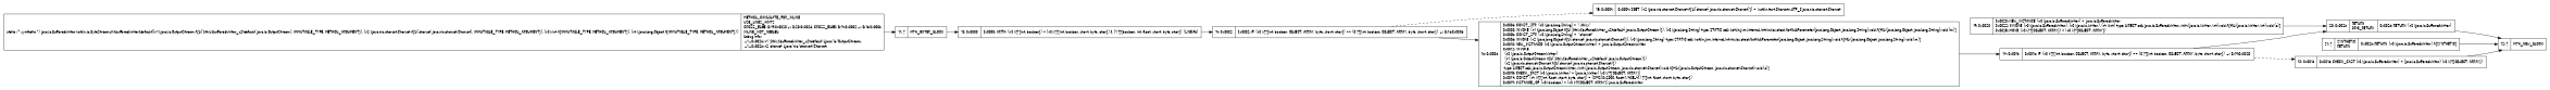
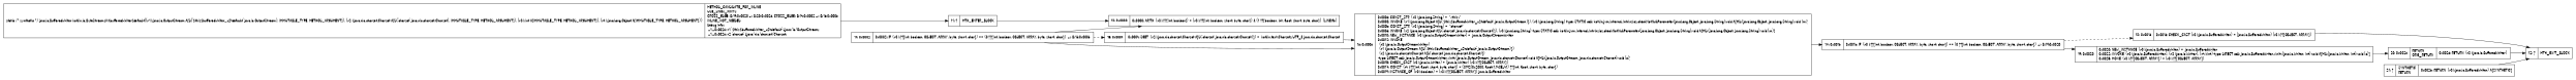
  digraph {
    fontname="Patrick Hand"
    rankdir=LR
    node [fontname="Patrick Hand" shape=record]
    edge [fontname="Patrick Hand"]
    n1 [label="{11\:\ ?|MTH_ENTER_BLOCK\l}"]
    n2 [label="{13\:\ 0x0000|0x0000: ARITH  (r3 I:??[int, boolean]) = (r3 I:??[int, boolean, short, byte, char]) & (1 ??[boolean, int, float, short, byte, char])  (LINE:96)\l}"]
    n3 [label="{14\:\ 0x0002|0x0002: IF  (r3 I:??[int, boolean, OBJECT, ARRAY, byte, short, char]) == (0 ??[int, boolean, OBJECT, ARRAY, byte, short, char])  \-\> B:16:0x0006 \l}"]
    n4 [label="{15\:\ 0x0004|0x0004: SGET  (r2 I:java.nio.charset.Charset A[D('charset' java.nio.charset.Charset)]) =  kotlin.text.Charsets.UTF_8 java.nio.charset.Charset \l}"]
    n5 [label="{16\:\ 0x0006|0x0006: CONST_STR  (r3 I:java.lang.String) =  \"\<this\>\" \l0x0008: INVOKE  (r1 I:java.lang.Object A[D('$this$bufferedWriter_u24default' java.io.OutputStream)]), (r3 I:java.lang.String) type: STATIC call: kotlin.jvm.internal.Intrinsics.checkNotNullParameter(java.lang.Object, java.lang.String):void A[MD:(java.lang.Object, java.lang.String):void (m)]\l0x000b: CONST_STR  (r3 I:java.lang.String) =  \"charset\" \l0x000d: INVOKE  (r2 I:java.lang.Object A[D('charset' java.nio.charset.Charset)]), (r3 I:java.lang.String) type: STATIC call: kotlin.jvm.internal.Intrinsics.checkNotNullParameter(java.lang.Object, java.lang.String):void A[MD:(java.lang.Object, java.lang.String):void (m)]\l0x0010: NEW_INSTANCE  (r3 I:java.io.OutputStreamWriter) =  java.io.OutputStreamWriter \l0x0012: INVOKE  \l  (r3 I:java.io.OutputStreamWriter)\l  (r1 I:java.io.OutputStream A[D('$this$bufferedWriter_u24default' java.io.OutputStream)])\l  (r2 I:java.nio.charset.Charset A[D('charset' java.nio.charset.Charset)])\l type: DIRECT call: java.io.OutputStreamWriter.\<init\>(java.io.OutputStream, java.nio.charset.Charset):void A[MD:(java.io.OutputStream, java.nio.charset.Charset):void (c)]\l0x0015: CHECK_CAST (r3 I:java.io.Writer) = (java.io.Writer) (r3 I:??[OBJECT, ARRAY]) \l0x0017: CONST  (r4 I:??[int, float, short, byte, char]) = (8192(0x2000, float:1.148E\-41) ??[int, float, short, byte, char]) \l0x0019: INSTANCE_OF  (r0 I:boolean) = (r3 I:??[OBJECT, ARRAY]) java.io.BufferedWriter \l}"]
    n6 [label="{17\:\ 0x001b|0x001b: IF  (r0 I:??[int, boolean, OBJECT, ARRAY, byte, short, char]) == (0 ??[int, boolean, OBJECT, ARRAY, byte, short, char])  \-\> B:19:0x0020 \l}"]
    n7 [label="{18\:\ 0x001d|0x001d: CHECK_CAST (r3 I:java.io.BufferedWriter) = (java.io.BufferedWriter) (r3 I:??[OBJECT, ARRAY]) \l}"]
    n8 [label="{19\:\ 0x0020|0x0020: NEW_INSTANCE  (r0 I:java.io.BufferedWriter) =  java.io.BufferedWriter \l0x0022: INVOKE  (r0 I:java.io.BufferedWriter), (r3 I:java.io.Writer), (r4 I:int) type: DIRECT call: java.io.BufferedWriter.\<init\>(java.io.Writer, int):void A[MD:(java.io.Writer, int):void (c)]\l0x0025: MOVE  (r3 I:??[OBJECT, ARRAY]) = (r0 I:??[OBJECT, ARRAY]) \l}"]
-   n9 [label="{12\:\ ?|MTH_NEW_BLOCK\l}"]
+   n9 [label="{12\:\ ?|MTH_EXIT_BLOCK\l}"]
    n10 [label="{20\:\ 0x0026|RETURN\lORIG_RETURN\l|0x0026: RETURN  (r3 I:java.io.BufferedWriter) \l}"]
    n11 [label="{21\:\ ?|SYNTHETIC\lRETURN\l|0x0026: RETURN  (r3 I:java.io.BufferedWriter) A[SYNTHETIC]\l}"]
    n12 [label="{static \/* synthetic *\/ java.io.BufferedWriter kotlin.io.ByteStreamsKt.bufferedWriter$default((r1 I:java.io.OutputStream A[D('$this$bufferedWriter_u24default' java.io.OutputStream), IMMUTABLE_TYPE, METHOD_ARGUMENT]), (r2 I:java.nio.charset.Charset A[D('charset' java.nio.charset.Charset), IMMUTABLE_TYPE, METHOD_ARGUMENT]), (r3 I:int A[IMMUTABLE_TYPE, METHOD_ARGUMENT]), (r4 I:java.lang.Object A[IMMUTABLE_TYPE, METHOD_ARGUMENT]))  | METHOD_CANDIDATE_FOR_INLINE\lUSE_LINES_HINTS\lCROSS_EDGE: B:19:0x0020 \-\> B:20:0x0026, CROSS_EDGE: B:14:0x0002 \-\> B:16:0x0006\lINLINE_NOT_NEEDED\lDebug Info:\l  \-1 \-0x0026: r1 '$this$bufferedWriter_u24default' Ljava\/io\/OutputStream;\l  \-1 \-0x0026: r2 'charset' Ljava\/nio\/charset\/Charset;\l}"]
    n1 -> n2
-   n2 -> n3
+   n3 -> n2
    n3 -> n4 [style=dashed]
    n3 -> n5
+   n4 -> n5
    n5 -> n6
    n6 -> n7 [style=dashed]
-   n6 -> n10
+   n6 -> n8
    n7 -> n9
    n8 -> n10
    n10 -> n9
    n11 -> n9
    n12 -> n1
  }
